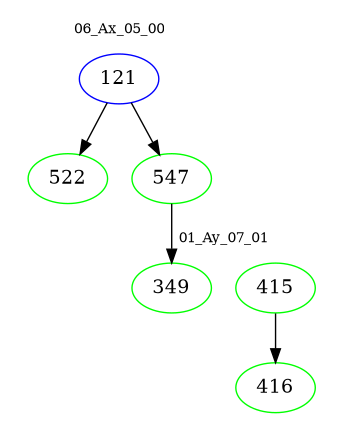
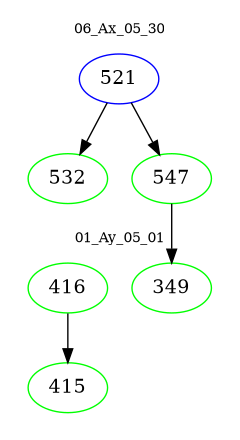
  digraph {
    node [color=green]
    edge [color=black]
-   n1 [color=blue label=121]
-   n2 [label=522]
+   n1 [color=blue label=521]
+   n2 [label=532]
    n3 [label=547]
    n4 [label=415]
    n5 [label=349]
    n6 [label=416]
    subgraph cluster_1 {
      color=white
      fontsize=10
-     label="06_Ax_05_00"
+     label="06_Ax_05_30"
      n1
      n2
      n3
    }
    subgraph cluster_2 {
      color=white
      fontsize=10
-     label="01_Ay_07_01"
+     label="01_Ay_05_01"
      n4
      n5
      n6
    }
    n1 -> n2
    n1 -> n3
    n3 -> n5
-   n4 -> n6
+   n6 -> n4
  }
